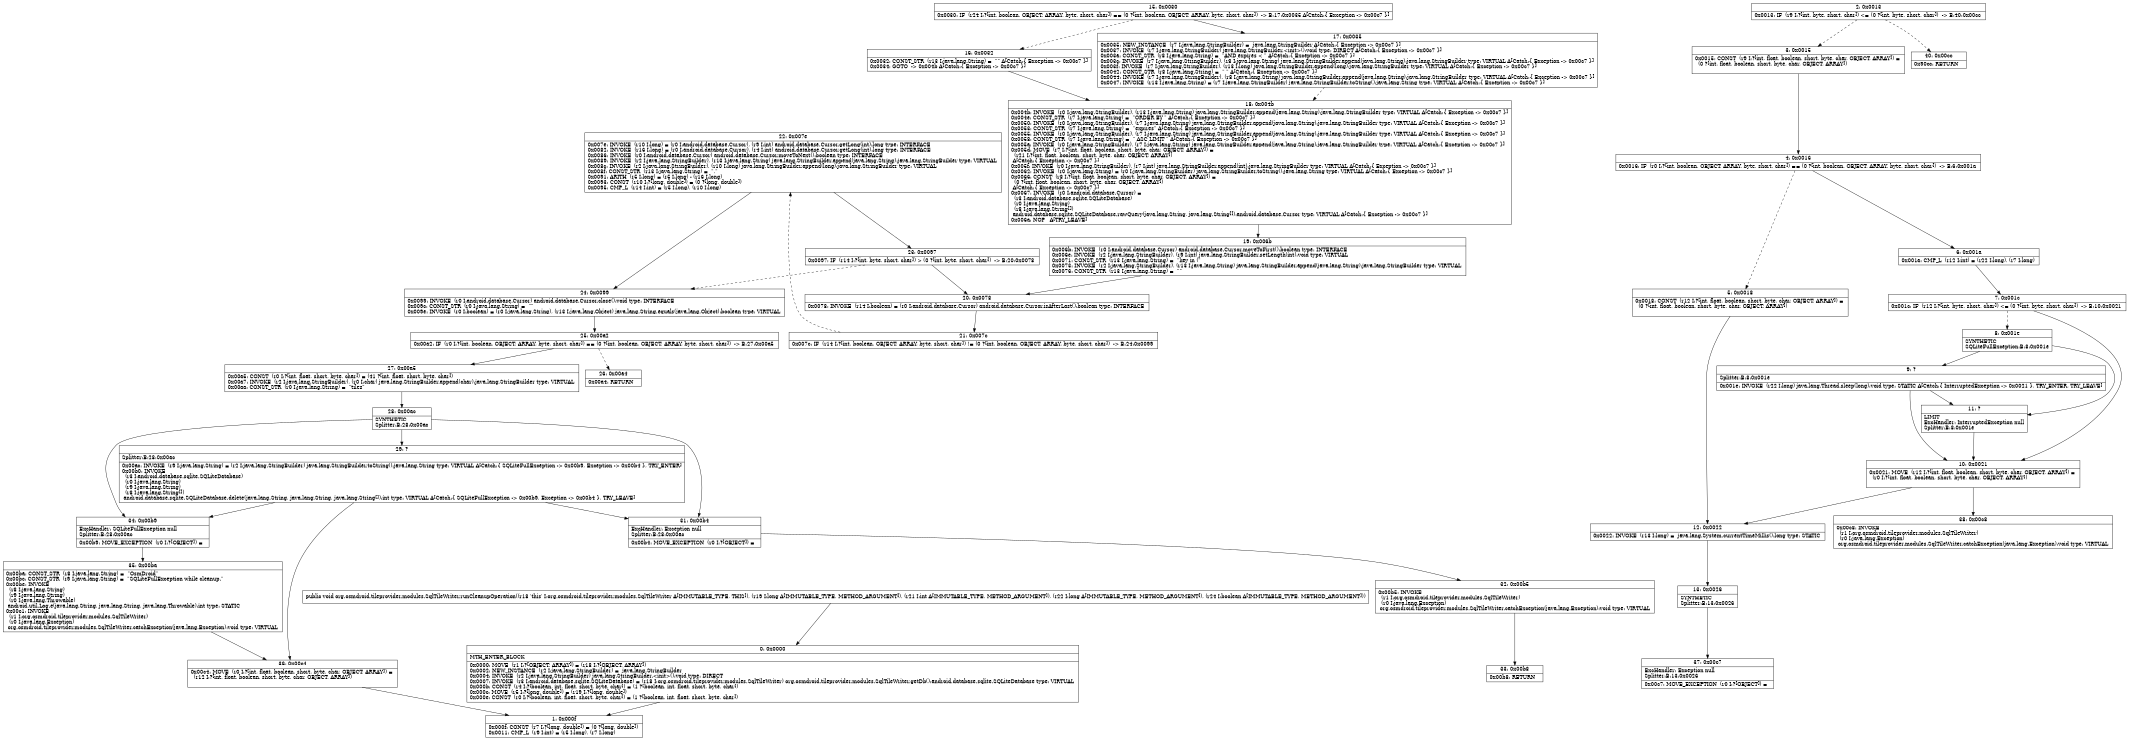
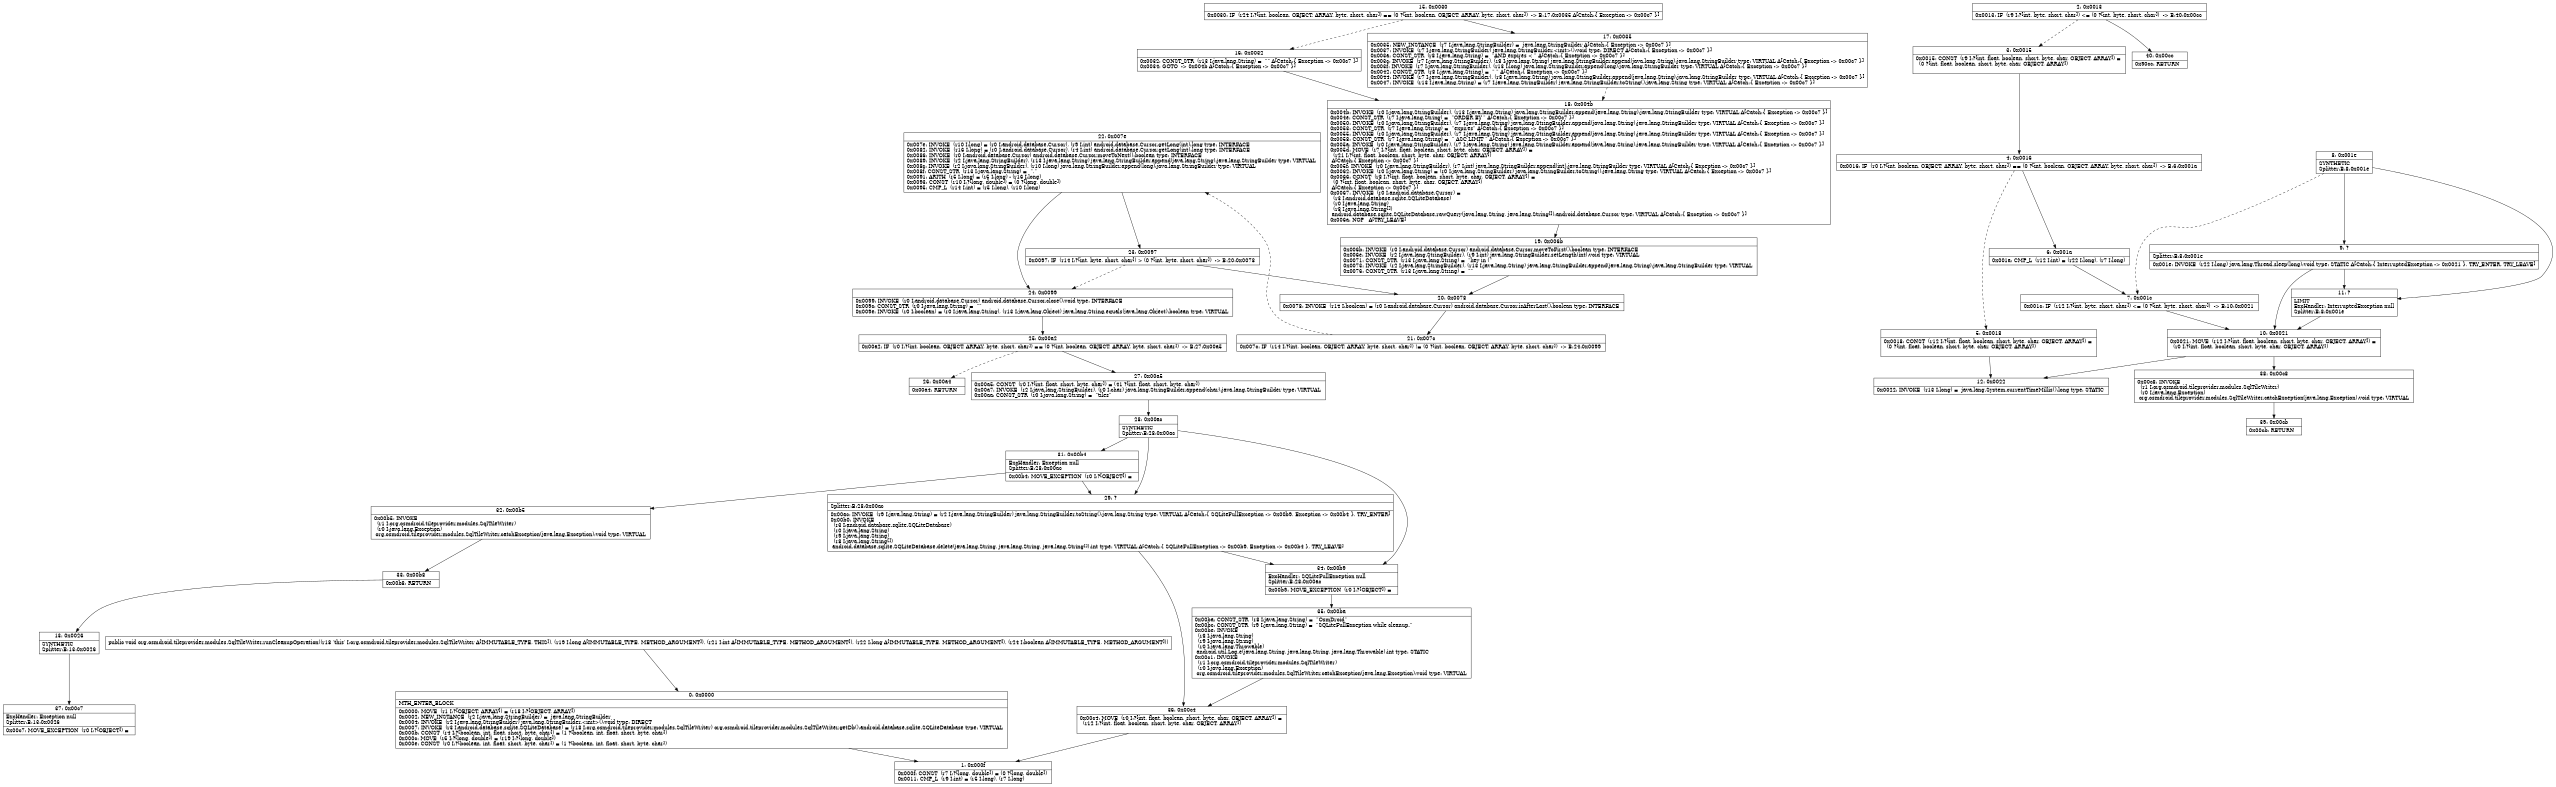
  digraph {
    node [shape=record]
    n1 [label="{0\:\ 0x0000|MTH_ENTER_BLOCK\l|0x0000: MOVE  (r1 I:?[OBJECT, ARRAY]) = (r18 I:?[OBJECT, ARRAY]) \l0x0002: NEW_INSTANCE  (r2 I:java.lang.StringBuilder) =  java.lang.StringBuilder \l0x0004: INVOKE  (r2 I:java.lang.StringBuilder) java.lang.StringBuilder.\<init\>():void type: DIRECT \l0x0007: INVOKE  (r3 I:android.database.sqlite.SQLiteDatabase) = (r18 I:org.osmdroid.tileprovider.modules.SqlTileWriter) org.osmdroid.tileprovider.modules.SqlTileWriter.getDb():android.database.sqlite.SQLiteDatabase type: VIRTUAL \l0x000b: CONST  (r4 I:?[boolean, int, float, short, byte, char]) = (1 ?[boolean, int, float, short, byte, char]) \l0x000c: MOVE  (r5 I:?[long, double]) = (r19 I:?[long, double]) \l0x000e: CONST  (r0 I:?[boolean, int, float, short, byte, char]) = (1 ?[boolean, int, float, short, byte, char]) \l}"]
    n2 [label="{1\:\ 0x000f|0x000f: CONST  (r7 I:?[long, double]) = (0 ?[long, double]) \l0x0011: CMP_L  (r9 I:int) = (r5 I:long), (r7 I:long) \l}"]
    n3 [label="{2\:\ 0x0013|0x0013: IF  (r9 I:?[int, byte, short, char]) \<= (0 ?[int, byte, short, char])  \-\> B:40:0x00cc \l}"]
    n4 [label="{3\:\ 0x0015|0x0015: CONST  (r9 I:?[int, float, boolean, short, byte, char, OBJECT, ARRAY]) = \l  (0 ?[int, float, boolean, short, byte, char, OBJECT, ARRAY])\l \l}"]
    n5 [label="{40\:\ 0x00cc|0x90cc: RETURN   \l}"]
    n6 [label="{4\:\ 0x0016|0x0016: IF  (r0 I:?[int, boolean, OBJECT, ARRAY, byte, short, char]) == (0 ?[int, boolean, OBJECT, ARRAY, byte, short, char])  \-\> B:6:0x001a \l}"]
    n7 [label="{5\:\ 0x0018|0x0018: CONST  (r12 I:?[int, float, boolean, short, byte, char, OBJECT, ARRAY]) = \l  (0 ?[int, float, boolean, short, byte, char, OBJECT, ARRAY])\l \l}"]
    n8 [label="{6\:\ 0x001a|0x001a: CMP_L  (r12 I:int) = (r22 I:long), (r7 I:long) \l}"]
    n9 [label="{12\:\ 0x0022|0x0022: INVOKE  (r13 I:long) =  java.lang.System.currentTimeMillis():long type: STATIC \l}"]
    n10 [label="{7\:\ 0x001c|0x001c: IF  (r12 I:?[int, byte, short, char]) \<= (0 ?[int, byte, short, char])  \-\> B:10:0x0021 \l}"]
    n11 [label="{13\:\ 0x0026|SYNTHETIC\lSplitter:B:13:0x0026\l}"]
-   n12 [label="{8\:\ 0x001e|SYNTHETIC\lSQLiteFullException:B:8:0x001e\l}"]
+   n12 [label="{8\:\ 0x001e|SYNTHETIC\lSplitter:B:8:0x001e\l}"]
    n13 [label="{10\:\ 0x0021|0x0021: MOVE  (r12 I:?[int, float, boolean, short, byte, char, OBJECT, ARRAY]) = \l  (r0 I:?[int, float, boolean, short, byte, char, OBJECT, ARRAY])\l \l}"]
    n14 [label="{9\:\ ?|Splitter:B:8:0x001e\l|0x001e: INVOKE  (r22 I:long) java.lang.Thread.sleep(long):void type: STATIC A[Catch:\{ InterruptedException \-\> 0x0021 \}, TRY_ENTER, TRY_LEAVE]\l}"]
    n15 [label="{11\:\ ?|LIMIT\lExcHandler: InterruptedException null\lSplitter:B:8:0x001e\l}"]
    n16 [label="{38\:\ 0x00c8|0x00c8: INVOKE  \l  (r1 I:org.osmdroid.tileprovider.modules.SqlTileWriter)\l  (r0 I:java.lang.Exception)\l org.osmdroid.tileprovider.modules.SqlTileWriter.catchException(java.lang.Exception):void type: VIRTUAL \l}"]
    n17 [label="{37\:\ 0x00c7|ExcHandler: Exception null\lSplitter:B:13:0x0026\l|0x00c7: MOVE_EXCEPTION  (r0 I:?[OBJECT]) =  \l}"]
    n18 [label="{15\:\ 0x0030|0x0030: IF  (r24 I:?[int, boolean, OBJECT, ARRAY, byte, short, char]) == (0 ?[int, boolean, OBJECT, ARRAY, byte, short, char])  \-\> B:17:0x0035 A[Catch:\{ Exception \-\> 0x00c7 \}]\l}"]
    n19 [label="{16\:\ 0x0032|0x0032: CONST_STR  (r13 I:java.lang.String) =  \"\" A[Catch:\{ Exception \-\> 0x00c7 \}]\l0x0034: GOTO  \-\> 0x004b A[Catch:\{ Exception \-\> 0x00c7 \}]\l}"]
    n20 [label="{17\:\ 0x0035|0x0035: NEW_INSTANCE  (r7 I:java.lang.StringBuilder) =  java.lang.StringBuilder A[Catch:\{ Exception \-\> 0x00c7 \}]\l0x0037: INVOKE  (r7 I:java.lang.StringBuilder) java.lang.StringBuilder.\<init\>():void type: DIRECT A[Catch:\{ Exception \-\> 0x00c7 \}]\l0x003a: CONST_STR  (r8 I:java.lang.String) =  \"AND expires \< \" A[Catch:\{ Exception \-\> 0x00c7 \}]\l0x003c: INVOKE  (r7 I:java.lang.StringBuilder), (r8 I:java.lang.String) java.lang.StringBuilder.append(java.lang.String):java.lang.StringBuilder type: VIRTUAL A[Catch:\{ Exception \-\> 0x00c7 \}]\l0x003f: INVOKE  (r7 I:java.lang.StringBuilder), (r13 I:long) java.lang.StringBuilder.append(long):java.lang.StringBuilder type: VIRTUAL A[Catch:\{ Exception \-\> 0x00c7 \}]\l0x0042: CONST_STR  (r8 I:java.lang.String) =  \" \" A[Catch:\{ Exception \-\> 0x00c7 \}]\l0x0044: INVOKE  (r7 I:java.lang.StringBuilder), (r8 I:java.lang.String) java.lang.StringBuilder.append(java.lang.String):java.lang.StringBuilder type: VIRTUAL A[Catch:\{ Exception \-\> 0x00c7 \}]\l0x0047: INVOKE  (r13 I:java.lang.String) = (r7 I:java.lang.StringBuilder) java.lang.StringBuilder.toString():java.lang.String type: VIRTUAL A[Catch:\{ Exception \-\> 0x00c7 \}]\l}"]
    n21 [label="{18\:\ 0x004b|0x004b: INVOKE  (r0 I:java.lang.StringBuilder), (r13 I:java.lang.String) java.lang.StringBuilder.append(java.lang.String):java.lang.StringBuilder type: VIRTUAL A[Catch:\{ Exception \-\> 0x00c7 \}]\l0x004e: CONST_STR  (r7 I:java.lang.String) =  \"ORDER BY \" A[Catch:\{ Exception \-\> 0x00c7 \}]\l0x0050: INVOKE  (r0 I:java.lang.StringBuilder), (r7 I:java.lang.String) java.lang.StringBuilder.append(java.lang.String):java.lang.StringBuilder type: VIRTUAL A[Catch:\{ Exception \-\> 0x00c7 \}]\l0x0053: CONST_STR  (r7 I:java.lang.String) =  \"expires\" A[Catch:\{ Exception \-\> 0x00c7 \}]\l0x0055: INVOKE  (r0 I:java.lang.StringBuilder), (r7 I:java.lang.String) java.lang.StringBuilder.append(java.lang.String):java.lang.StringBuilder type: VIRTUAL A[Catch:\{ Exception \-\> 0x00c7 \}]\l0x0058: CONST_STR  (r7 I:java.lang.String) =  \" ASC LIMIT \" A[Catch:\{ Exception \-\> 0x00c7 \}]\l0x005a: INVOKE  (r0 I:java.lang.StringBuilder), (r7 I:java.lang.String) java.lang.StringBuilder.append(java.lang.String):java.lang.StringBuilder type: VIRTUAL A[Catch:\{ Exception \-\> 0x00c7 \}]\l0x005d: MOVE  (r7 I:?[int, float, boolean, short, byte, char, OBJECT, ARRAY]) = \l  (r21 I:?[int, float, boolean, short, byte, char, OBJECT, ARRAY])\l A[Catch:\{ Exception \-\> 0x00c7 \}]\l0x005f: INVOKE  (r0 I:java.lang.StringBuilder), (r7 I:int) java.lang.StringBuilder.append(int):java.lang.StringBuilder type: VIRTUAL A[Catch:\{ Exception \-\> 0x00c7 \}]\l0x0062: INVOKE  (r0 I:java.lang.String) = (r0 I:java.lang.StringBuilder) java.lang.StringBuilder.toString():java.lang.String type: VIRTUAL A[Catch:\{ Exception \-\> 0x00c7 \}]\l0x0066: CONST  (r8 I:?[int, float, boolean, short, byte, char, OBJECT, ARRAY]) = \l  (0 ?[int, float, boolean, short, byte, char, OBJECT, ARRAY])\l A[Catch:\{ Exception \-\> 0x00c7 \}]\l0x0067: INVOKE  (r0 I:android.database.Cursor) = \l  (r3 I:android.database.sqlite.SQLiteDatabase)\l  (r0 I:java.lang.String)\l  (r8 I:java.lang.String[])\l android.database.sqlite.SQLiteDatabase.rawQuery(java.lang.String, java.lang.String[]):android.database.Cursor type: VIRTUAL A[Catch:\{ Exception \-\> 0x00c7 \}]\l0x006a: NOP   A[TRY_LEAVE]\l}"]
    n22 [label="{19\:\ 0x006b|0x006b: INVOKE  (r0 I:android.database.Cursor) android.database.Cursor.moveToFirst():boolean type: INTERFACE \l0x006e: INVOKE  (r2 I:java.lang.StringBuilder), (r9 I:int) java.lang.StringBuilder.setLength(int):void type: VIRTUAL \l0x0071: CONST_STR  (r13 I:java.lang.String) =  \"key in (\" \l0x0073: INVOKE  (r2 I:java.lang.StringBuilder), (r13 I:java.lang.String) java.lang.StringBuilder.append(java.lang.String):java.lang.StringBuilder type: VIRTUAL \l0x0076: CONST_STR  (r13 I:java.lang.String) =  \"\" \l}"]
    n23 [label="{20\:\ 0x0078|0x0078: INVOKE  (r14 I:boolean) = (r0 I:android.database.Cursor) android.database.Cursor.isAfterLast():boolean type: INTERFACE \l}"]
    n24 [label="{21\:\ 0x007c|0x007c: IF  (r14 I:?[int, boolean, OBJECT, ARRAY, byte, short, char]) != (0 ?[int, boolean, OBJECT, ARRAY, byte, short, char])  \-\> B:24:0x0099 \l}"]
    n25 [label="{22\:\ 0x007e|0x007e: INVOKE  (r10 I:long) = (r0 I:android.database.Cursor), (r9 I:int) android.database.Cursor.getLong(int):long type: INTERFACE \l0x0082: INVOKE  (r16 I:long) = (r0 I:android.database.Cursor), (r4 I:int) android.database.Cursor.getLong(int):long type: INTERFACE \l0x0086: INVOKE  (r0 I:android.database.Cursor) android.database.Cursor.moveToNext():boolean type: INTERFACE \l0x0089: INVOKE  (r2 I:java.lang.StringBuilder), (r13 I:java.lang.String) java.lang.StringBuilder.append(java.lang.String):java.lang.StringBuilder type: VIRTUAL \l0x008c: INVOKE  (r2 I:java.lang.StringBuilder), (r10 I:long) java.lang.StringBuilder.append(long):java.lang.StringBuilder type: VIRTUAL \l0x008f: CONST_STR  (r13 I:java.lang.String) =  \",\" \l0x0091: ARITH  (r5 I:long) = (r5 I:long) \- (r16 I:long) \l0x0093: CONST  (r10 I:?[long, double]) = (0 ?[long, double]) \l0x0095: CMP_L  (r14 I:int) = (r5 I:long), (r10 I:long) \l}"]
    n26 [label="{24\:\ 0x0099|0x0099: INVOKE  (r0 I:android.database.Cursor) android.database.Cursor.close():void type: INTERFACE \l0x009c: CONST_STR  (r0 I:java.lang.String) =  \"\" \l0x009e: INVOKE  (r0 I:boolean) = (r0 I:java.lang.String), (r13 I:java.lang.Object) java.lang.String.equals(java.lang.Object):boolean type: VIRTUAL \l}"]
    n27 [label="{23\:\ 0x0097|0x0097: IF  (r14 I:?[int, byte, short, char]) \> (0 ?[int, byte, short, char])  \-\> B:20:0x0078 \l}"]
    n28 [label="{25\:\ 0x00a2|0x00a2: IF  (r0 I:?[int, boolean, OBJECT, ARRAY, byte, short, char]) == (0 ?[int, boolean, OBJECT, ARRAY, byte, short, char])  \-\> B:27:0x00a5 \l}"]
    n29 [label="{26\:\ 0x00a4|0x00a4: RETURN   \l}"]
    n30 [label="{27\:\ 0x00a5|0x00a5: CONST  (r0 I:?[int, float, short, byte, char]) = (41 ?[int, float, short, byte, char]) \l0x00a7: INVOKE  (r2 I:java.lang.StringBuilder), (r0 I:char) java.lang.StringBuilder.append(char):java.lang.StringBuilder type: VIRTUAL \l0x00aa: CONST_STR  (r0 I:java.lang.String) =  \"tiles\" \l}"]
    n31 [label="{28\:\ 0x00ac|SYNTHETIC\lSplitter:B:28:0x00ac\l}"]
    n32 [label="{29\:\ ?|Splitter:B:28:0x00ac\l|0x00ac: INVOKE  (r9 I:java.lang.String) = (r2 I:java.lang.StringBuilder) java.lang.StringBuilder.toString():java.lang.String type: VIRTUAL A[Catch:\{ SQLiteFullException \-\> 0x00b9, Exception \-\> 0x00b4 \}, TRY_ENTER]\l0x00b0: INVOKE  \l  (r3 I:android.database.sqlite.SQLiteDatabase)\l  (r0 I:java.lang.String)\l  (r9 I:java.lang.String)\l  (r8 I:java.lang.String[])\l android.database.sqlite.SQLiteDatabase.delete(java.lang.String, java.lang.String, java.lang.String[]):int type: VIRTUAL A[Catch:\{ SQLiteFullException \-\> 0x00b9, Exception \-\> 0x00b4 \}, TRY_LEAVE]\l}"]
    n33 [label="{31\:\ 0x00b4|ExcHandler: Exception null\lSplitter:B:28:0x00ac\l|0x00b4: MOVE_EXCEPTION  (r0 I:?[OBJECT]) =  \l}"]
    n34 [label="{34\:\ 0x00b9|ExcHandler: SQLiteFullException null\lSplitter:B:28:0x00ac\l|0x00b9: MOVE_EXCEPTION  (r0 I:?[OBJECT]) =  \l}"]
    n35 [label="{36\:\ 0x00c4|0x00c4: MOVE  (r0 I:?[int, float, boolean, short, byte, char, OBJECT, ARRAY]) = \l  (r12 I:?[int, float, boolean, short, byte, char, OBJECT, ARRAY])\l \l}"]
    n36 [label="{32\:\ 0x00b5|0x00b5: INVOKE  \l  (r1 I:org.osmdroid.tileprovider.modules.SqlTileWriter)\l  (r0 I:java.lang.Exception)\l org.osmdroid.tileprovider.modules.SqlTileWriter.catchException(java.lang.Exception):void type: VIRTUAL \l}"]
    n37 [label="{35\:\ 0x00ba|0x00ba: CONST_STR  (r8 I:java.lang.String) =  \"OsmDroid\" \l0x00bc: CONST_STR  (r9 I:java.lang.String) =  \"SQLiteFullException while cleanup.\" \l0x00be: INVOKE  \l  (r8 I:java.lang.String)\l  (r9 I:java.lang.String)\l  (r0 I:java.lang.Throwable)\l android.util.Log.e(java.lang.String, java.lang.String, java.lang.Throwable):int type: STATIC \l0x00c1: INVOKE  \l  (r1 I:org.osmdroid.tileprovider.modules.SqlTileWriter)\l  (r0 I:java.lang.Exception)\l org.osmdroid.tileprovider.modules.SqlTileWriter.catchException(java.lang.Exception):void type: VIRTUAL \l}"]
    n38 [label="{33\:\ 0x00b8|0x00b8: RETURN   \l}"]
+   n39 [label="{39\:\ 0x00cb|0x00cb: RETURN   \l}"]
    n40 [label="{public void org.osmdroid.tileprovider.modules.SqlTileWriter.runCleanupOperation((r18 'this' I:org.osmdroid.tileprovider.modules.SqlTileWriter A[IMMUTABLE_TYPE, THIS]), (r19 I:long A[IMMUTABLE_TYPE, METHOD_ARGUMENT]), (r21 I:int A[IMMUTABLE_TYPE, METHOD_ARGUMENT]), (r22 I:long A[IMMUTABLE_TYPE, METHOD_ARGUMENT]), (r24 I:boolean A[IMMUTABLE_TYPE, METHOD_ARGUMENT])) }"]
    n1 -> n2
    n3 -> n4 [style=dashed]
-   n3 -> n5 [style=dashed]
+   n3 -> n5
    n4 -> n6
    n6 -> n7 [style=dashed]
    n6 -> n8
    n7 -> n9
    n8 -> n10
-   n9 -> n11
-   n10 -> n12 [style=dashed]
+   n38 -> n11
+   n12 -> n10 [style=dashed]
    n10 -> n13
    n11 -> n17
    n12 -> n14
    n12 -> n15
    n13 -> n9
    n13 -> n16
    n14 -> n13
    n14 -> n15
    n15 -> n13
+   n16 -> n39
    n18 -> n19 [style=dashed]
    n18 -> n20
    n19 -> n21
    n20 -> n21 [style=dashed]
    n21 -> n22
    n22 -> n23
    n23 -> n24
    n24 -> n25 [style=dashed]
    n25 -> n26
    n25 -> n27
    n26 -> n28
    n27 -> n23
    n27 -> n26 [style=dashed]
    n28 -> n29 [style=dashed]
    n28 -> n30
    n30 -> n31
    n31 -> n32
    n31 -> n33
    n31 -> n34
-   n32 -> n33
+   n33 -> n32
    n32 -> n34
    n32 -> n35
    n33 -> n36
    n34 -> n37
    n35 -> n2
    n36 -> n38
    n37 -> n35
    n40 -> n1
  }
